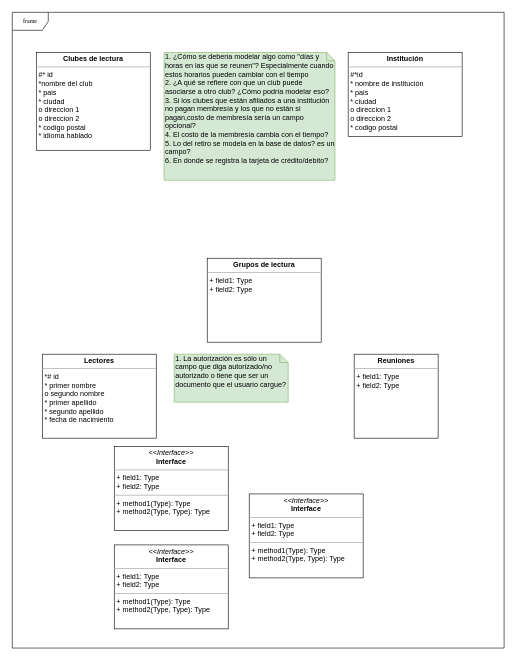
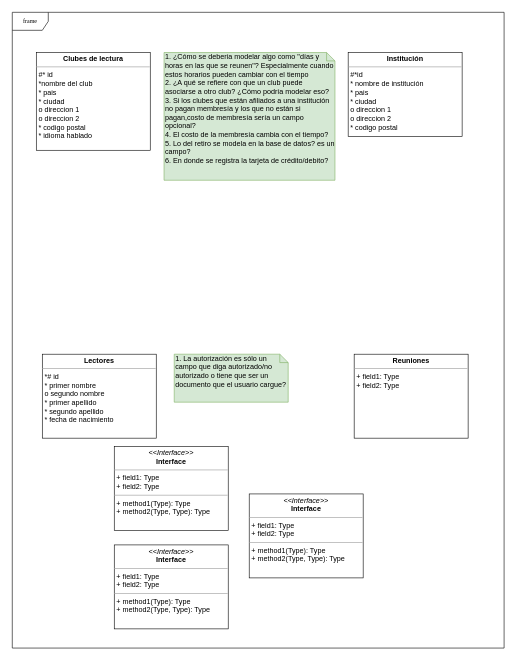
  <mxCell id="0" />
  <mxCell id="1" parent="0" />
  <mxCell id="2" value="frame" style="shape=umlFrame;whiteSpace=wrap;html=1;rounded=0;shadow=0;comic=0;labelBackgroundColor=none;strokeColor=#000000;strokeWidth=1;fillColor=#ffffff;fontFamily=Verdana;fontSize=10;fontColor=#000000;align=center;" parent="1" vertex="1"><mxGeometry x="20" y="20" width="820" height="1060" as="geometry" /></mxCell>
  <mxCell id="3" value="&lt;p style=&quot;margin:0px;margin-top:4px;text-align:center;&quot;&gt;&lt;i&gt;&amp;lt;&amp;lt;Interface&amp;gt;&amp;gt;&lt;/i&gt;&lt;br/&gt;&lt;b&gt;Interface&lt;/b&gt;&lt;/p&gt;&lt;hr size=&quot;1&quot;/&gt;&lt;p style=&quot;margin:0px;margin-left:4px;&quot;&gt;+ field1: Type&lt;br/&gt;+ field2: Type&lt;/p&gt;&lt;hr size=&quot;1&quot;/&gt;&lt;p style=&quot;margin:0px;margin-left:4px;&quot;&gt;+ method1(Type): Type&lt;br/&gt;+ method2(Type, Type): Type&lt;/p&gt;" style="verticalAlign=top;align=left;overflow=fill;fontSize=12;fontFamily=Helvetica;html=1;rounded=0;shadow=0;comic=0;labelBackgroundColor=none;strokeColor=#000000;strokeWidth=1;fillColor=#ffffff;" parent="1" vertex="1"><mxGeometry x="415" y="823" width="190" height="140" as="geometry" /></mxCell>
  <mxCell id="4" value="&lt;p style=&quot;margin: 0px ; margin-top: 4px ; text-align: center&quot;&gt;&lt;b&gt;Institución&lt;/b&gt;&lt;/p&gt;&lt;hr size=&quot;1&quot;&gt;&lt;p style=&quot;margin: 0px ; margin-left: 4px&quot;&gt;#*id&amp;nbsp;&lt;/p&gt;&lt;p style=&quot;margin: 0px ; margin-left: 4px&quot;&gt;* nombre de institución&lt;/p&gt;&lt;p style=&quot;margin: 0px 0px 0px 4px&quot;&gt;* pais&lt;/p&gt;&lt;p style=&quot;margin: 0px 0px 0px 4px&quot;&gt;* ciudad&lt;/p&gt;&lt;p style=&quot;margin: 0px 0px 0px 4px&quot;&gt;o direccion 1&lt;/p&gt;&lt;p style=&quot;margin: 0px 0px 0px 4px&quot;&gt;o direccion 2&lt;/p&gt;&lt;p style=&quot;margin: 0px 0px 0px 4px&quot;&gt;* codigo postal&lt;/p&gt;" style="verticalAlign=top;align=left;overflow=fill;fontSize=12;fontFamily=Helvetica;html=1;rounded=0;shadow=0;comic=0;labelBackgroundColor=none;strokeColor=#000000;strokeWidth=1;fillColor=#ffffff;" parent="1" vertex="1"><mxGeometry x="580" y="87" width="190" height="140" as="geometry" /></mxCell>
  <mxCell id="5" value="&lt;p style=&quot;margin:0px;margin-top:4px;text-align:center;&quot;&gt;&lt;i&gt;&amp;lt;&amp;lt;Interface&amp;gt;&amp;gt;&lt;/i&gt;&lt;br/&gt;&lt;b&gt;Interface&lt;/b&gt;&lt;/p&gt;&lt;hr size=&quot;1&quot;/&gt;&lt;p style=&quot;margin:0px;margin-left:4px;&quot;&gt;+ field1: Type&lt;br/&gt;+ field2: Type&lt;/p&gt;&lt;hr size=&quot;1&quot;/&gt;&lt;p style=&quot;margin:0px;margin-left:4px;&quot;&gt;+ method1(Type): Type&lt;br/&gt;+ method2(Type, Type): Type&lt;/p&gt;" style="verticalAlign=top;align=left;overflow=fill;fontSize=12;fontFamily=Helvetica;html=1;rounded=0;shadow=0;comic=0;labelBackgroundColor=none;strokeColor=#000000;strokeWidth=1;fillColor=#ffffff;" parent="1" vertex="1"><mxGeometry x="190" y="908" width="190" height="140" as="geometry" /></mxCell>
  <mxCell id="6" value="&lt;p style=&quot;margin:0px;margin-top:4px;text-align:center;&quot;&gt;&lt;i&gt;&amp;lt;&amp;lt;Interface&amp;gt;&amp;gt;&lt;/i&gt;&lt;br/&gt;&lt;b&gt;Interface&lt;/b&gt;&lt;/p&gt;&lt;hr size=&quot;1&quot;/&gt;&lt;p style=&quot;margin:0px;margin-left:4px;&quot;&gt;+ field1: Type&lt;br/&gt;+ field2: Type&lt;/p&gt;&lt;hr size=&quot;1&quot;/&gt;&lt;p style=&quot;margin:0px;margin-left:4px;&quot;&gt;+ method1(Type): Type&lt;br/&gt;+ method2(Type, Type): Type&lt;/p&gt;" style="verticalAlign=top;align=left;overflow=fill;fontSize=12;fontFamily=Helvetica;html=1;rounded=0;shadow=0;comic=0;labelBackgroundColor=none;strokeColor=#000000;strokeWidth=1;fillColor=#ffffff;" parent="1" vertex="1"><mxGeometry x="190" y="744" width="190" height="140" as="geometry" /></mxCell>
- <mxCell id="7" value="&lt;p style=&quot;margin: 0px ; margin-top: 4px ; text-align: center&quot;&gt;&lt;b&gt;Reuniones&lt;/b&gt;&lt;/p&gt;&lt;hr size=&quot;1&quot;&gt;&lt;p style=&quot;margin: 0px ; margin-left: 4px&quot;&gt;+ field1: Type&lt;br&gt;+ field2: Type&lt;/p&gt;&lt;p style=&quot;margin: 0px ; margin-left: 4px&quot;&gt;&lt;br&gt;&lt;/p&gt;" style="verticalAlign=top;align=left;overflow=fill;fontSize=12;fontFamily=Helvetica;html=1;rounded=0;shadow=0;comic=0;labelBackgroundColor=none;strokeColor=#000000;strokeWidth=1;fillColor=#ffffff;" parent="1" vertex="1"><mxGeometry x="590" y="590" width="140" height="140" as="geometry" /></mxCell>
+ <mxCell id="7" value="&lt;p style=&quot;margin: 0px ; margin-top: 4px ; text-align: center&quot;&gt;&lt;b&gt;Reuniones&lt;/b&gt;&lt;/p&gt;&lt;hr size=&quot;1&quot;&gt;&lt;p style=&quot;margin: 0px ; margin-left: 4px&quot;&gt;+ field1: Type&lt;br&gt;+ field2: Type&lt;/p&gt;&lt;p style=&quot;margin: 0px ; margin-left: 4px&quot;&gt;&lt;br&gt;&lt;/p&gt;" style="verticalAlign=top;align=left;overflow=fill;fontSize=12;fontFamily=Helvetica;html=1;rounded=0;shadow=0;comic=0;labelBackgroundColor=none;strokeColor=#000000;strokeWidth=1;fillColor=#ffffff;" parent="1" vertex="1"><mxGeometry x="590" y="590" width="190" height="140" as="geometry" /></mxCell>
  <mxCell id="8" value="&lt;p style=&quot;margin: 0px ; margin-top: 4px ; text-align: center&quot;&gt;&lt;b&gt;Clubes de lectura&lt;/b&gt;&lt;/p&gt;&lt;hr size=&quot;1&quot;&gt;&lt;p style=&quot;margin: 0px ; margin-left: 4px&quot;&gt;#* id&lt;/p&gt;&lt;p style=&quot;margin: 0px ; margin-left: 4px&quot;&gt;*nombre del club&lt;/p&gt;&lt;p style=&quot;margin: 0px ; margin-left: 4px&quot;&gt;* pais&lt;/p&gt;&lt;p style=&quot;margin: 0px ; margin-left: 4px&quot;&gt;* ciudad&lt;/p&gt;&lt;p style=&quot;margin: 0px ; margin-left: 4px&quot;&gt;o direccion 1&lt;/p&gt;&lt;p style=&quot;margin: 0px ; margin-left: 4px&quot;&gt;o direccion 2&lt;/p&gt;&lt;p style=&quot;margin: 0px ; margin-left: 4px&quot;&gt;* codigo postal&lt;/p&gt;&lt;p style=&quot;margin: 0px ; margin-left: 4px&quot;&gt;* idioma hablado&lt;/p&gt;&lt;p style=&quot;margin: 0px ; margin-left: 4px&quot;&gt;&lt;br&gt;&lt;/p&gt;" style="verticalAlign=top;align=left;overflow=fill;fontSize=12;fontFamily=Helvetica;html=1;rounded=0;shadow=0;comic=0;labelBackgroundColor=none;strokeColor=#000000;strokeWidth=1;fillColor=#ffffff;" parent="1" vertex="1"><mxGeometry x="60" y="87" width="190" height="163" as="geometry" /></mxCell>
  <mxCell id="9" value="&lt;p style=&quot;margin: 0px ; margin-top: 4px ; text-align: center&quot;&gt;&lt;b&gt;Lectores&lt;/b&gt;&lt;/p&gt;&lt;hr size=&quot;1&quot;&gt;&lt;p style=&quot;margin: 0px ; margin-left: 4px&quot;&gt;*# id&lt;/p&gt;&lt;p style=&quot;margin: 0px ; margin-left: 4px&quot;&gt;* primer nombre&lt;/p&gt;&lt;p style=&quot;margin: 0px ; margin-left: 4px&quot;&gt;o segundo nombre&lt;/p&gt;&lt;p style=&quot;margin: 0px ; margin-left: 4px&quot;&gt;* primer apellido&lt;/p&gt;&lt;p style=&quot;margin: 0px ; margin-left: 4px&quot;&gt;* segundo apellido&lt;/p&gt;&lt;p style=&quot;margin: 0px ; margin-left: 4px&quot;&gt;* fecha de nacimiento&lt;/p&gt;&lt;p style=&quot;margin: 0px ; margin-left: 4px&quot;&gt;&lt;br&gt;&lt;/p&gt;" style="verticalAlign=top;align=left;overflow=fill;fontSize=12;fontFamily=Helvetica;html=1;rounded=0;shadow=0;comic=0;labelBackgroundColor=none;strokeColor=#000000;strokeWidth=1;fillColor=#ffffff;" parent="1" vertex="1"><mxGeometry x="70" y="590" width="190" height="140" as="geometry" /></mxCell>
- <mxCell id="10" value="&lt;p style=&quot;margin: 0px ; margin-top: 4px ; text-align: center&quot;&gt;&lt;b&gt;Grupos de lectura&lt;/b&gt;&lt;/p&gt;&lt;hr size=&quot;1&quot;&gt;&lt;p style=&quot;margin: 0px ; margin-left: 4px&quot;&gt;+ field1: Type&lt;br&gt;+ field2: Type&lt;/p&gt;" style="verticalAlign=top;align=left;overflow=fill;fontSize=12;fontFamily=Helvetica;html=1;rounded=0;shadow=0;comic=0;labelBackgroundColor=none;strokeColor=#000000;strokeWidth=1;fillColor=#ffffff;" parent="1" vertex="1"><mxGeometry x="345" y="430" width="190" height="140" as="geometry" /></mxCell>
  <mxCell id="11" value="1. ¿Cómo se deberia modelar algo como &quot;días y horas en las que se reunen&quot;? Especialmente cuando estos horarios pueden cambiar con el tiempo&lt;br&gt;2. ¿A qué se refiere con que un club puede asociarse a otro club? ¿Cómo podría modelar eso?&lt;br&gt;3. Si los clubes que están afiliados a una institución no pagan membresía y los que no están si pagan,costo de membresía sería un campo opcional?&lt;br&gt;4. El costo de la membresía cambia con el tiempo?&lt;br&gt;5. Lo del retiro se modela en la base de datos? es un campo?&lt;br&gt;6. En donde se registra la tarjeta de crédito/debito?" style="shape=note;whiteSpace=wrap;html=1;size=14;verticalAlign=top;align=left;spacingTop=-6;fillColor=#d5e8d4;strokeColor=#82b366;" vertex="1" parent="1"><mxGeometry x="273" y="87" width="285" height="213" as="geometry" /></mxCell>
  <mxCell id="12" value="1. La autorización es sólo un campo que diga autorizado/no autorizado o tiene que ser un documento que el usuario cargue?" style="shape=note;whiteSpace=wrap;html=1;size=14;verticalAlign=top;align=left;spacingTop=-6;fillColor=#d5e8d4;strokeColor=#82b366;" vertex="1" parent="1"><mxGeometry x="290" y="590" width="190" height="80" as="geometry" /></mxCell>
